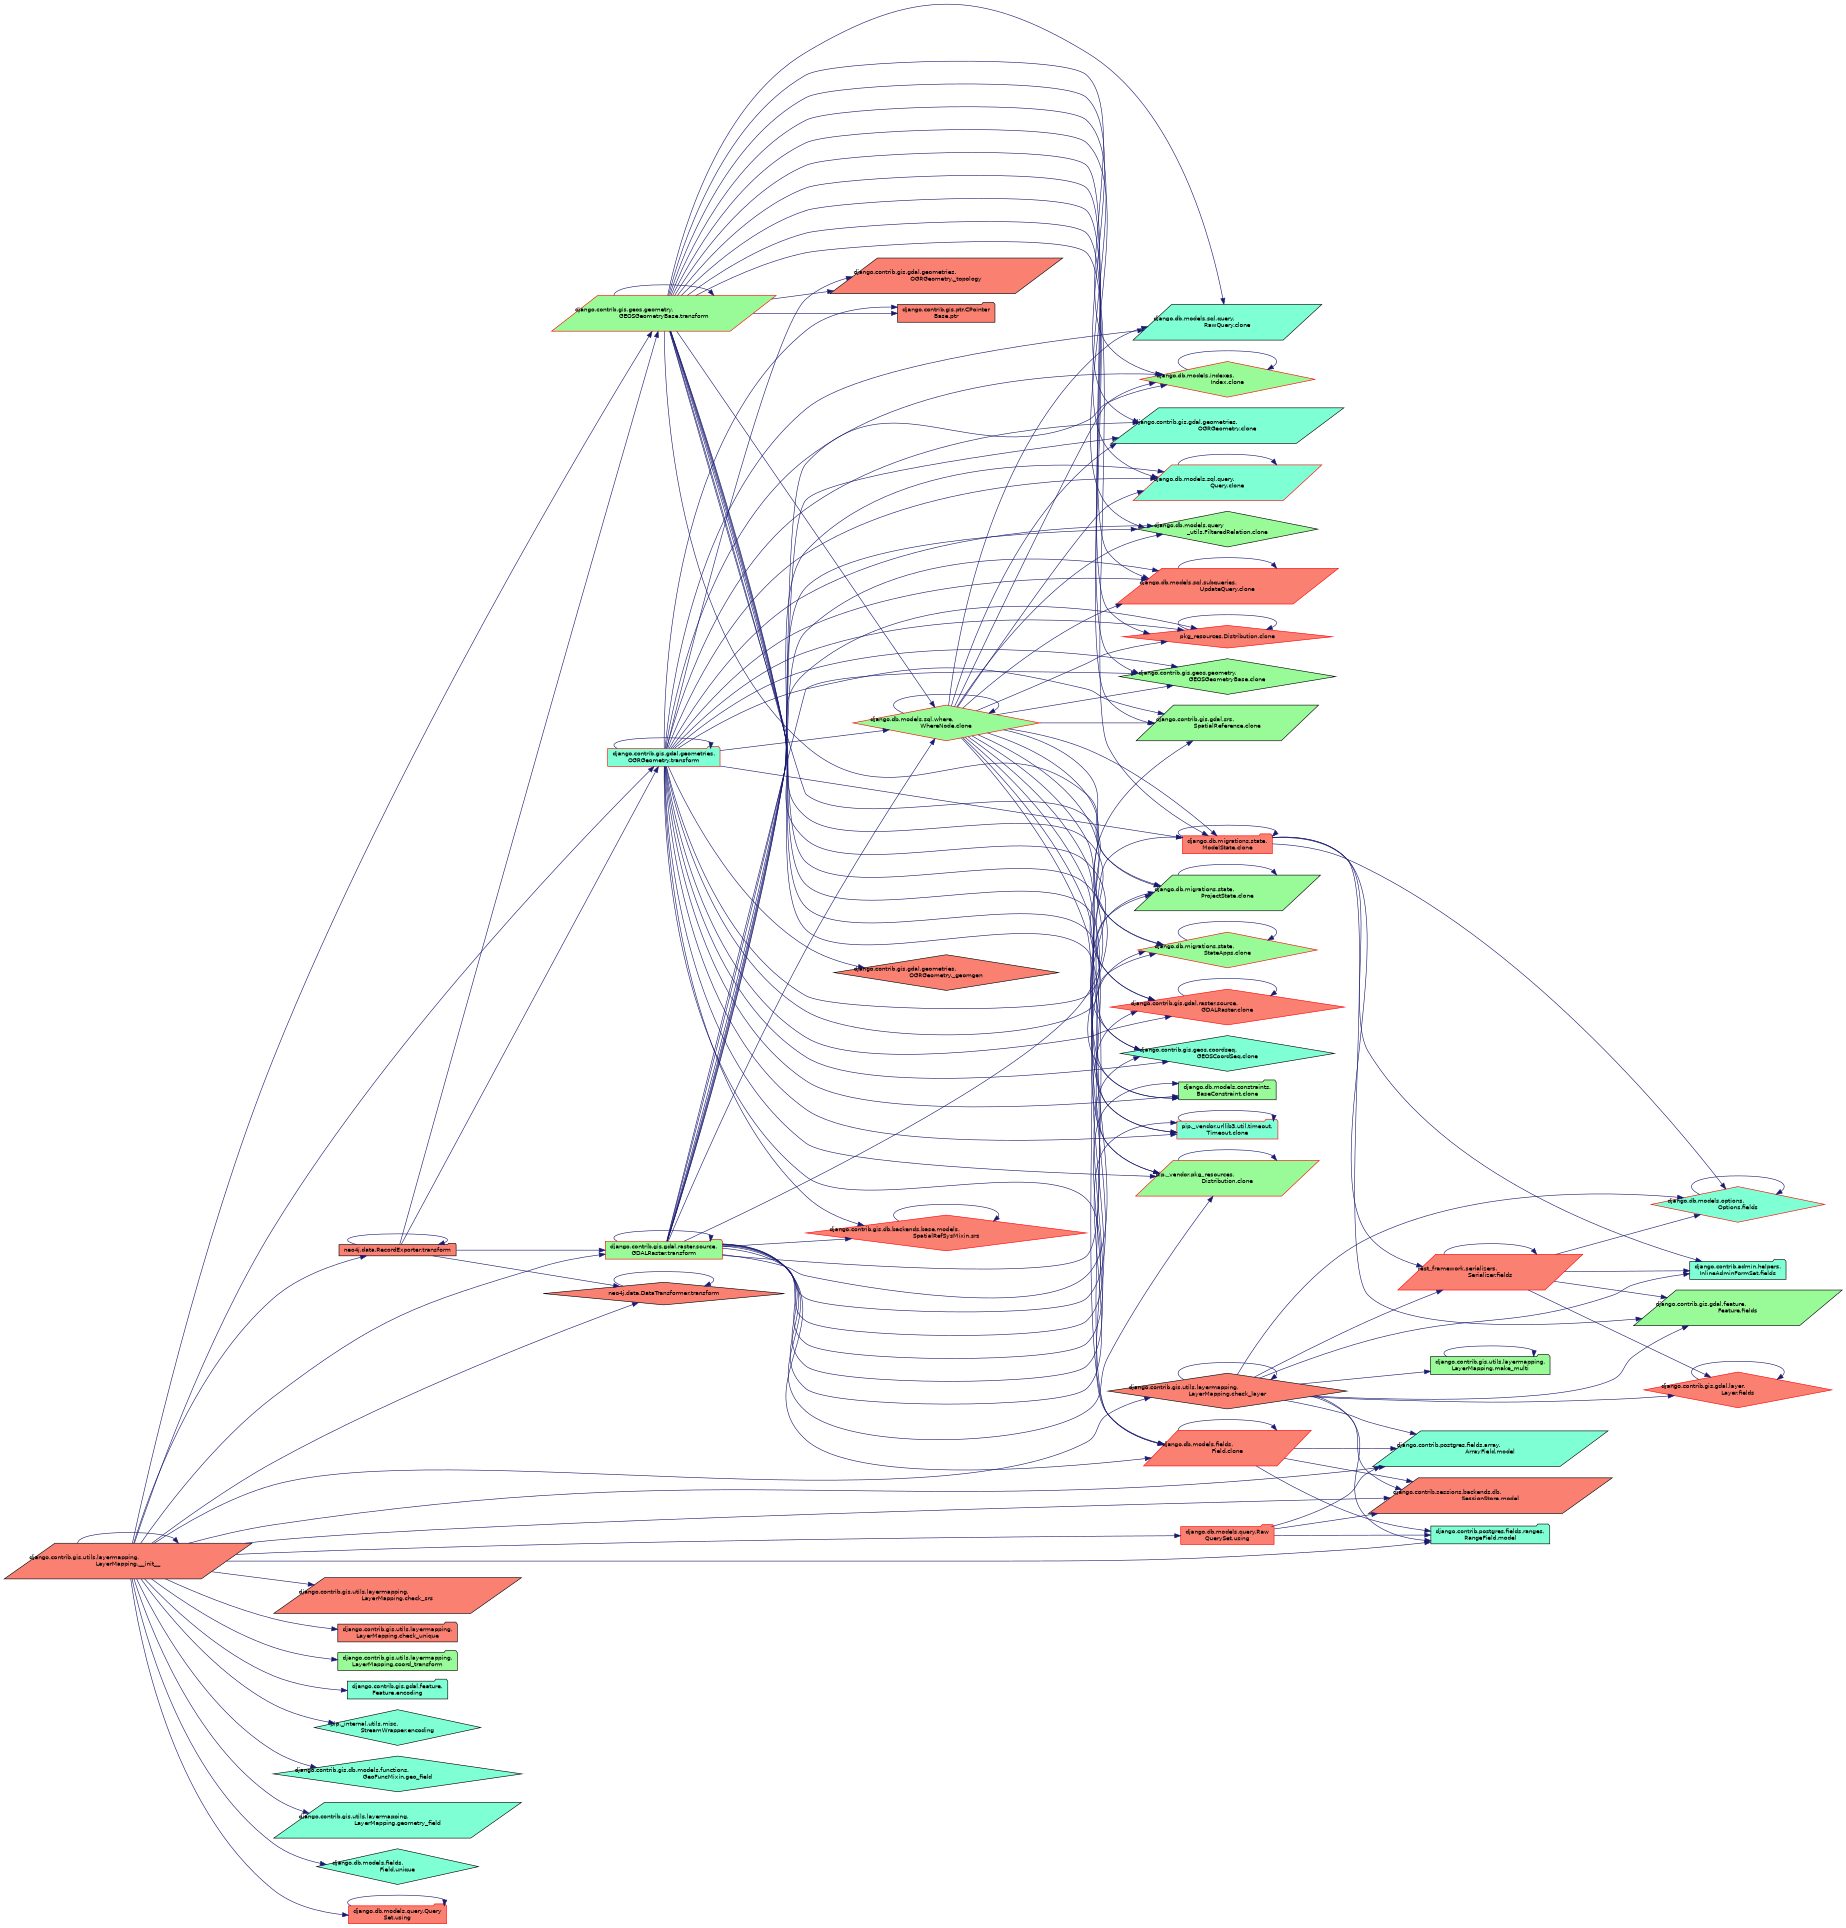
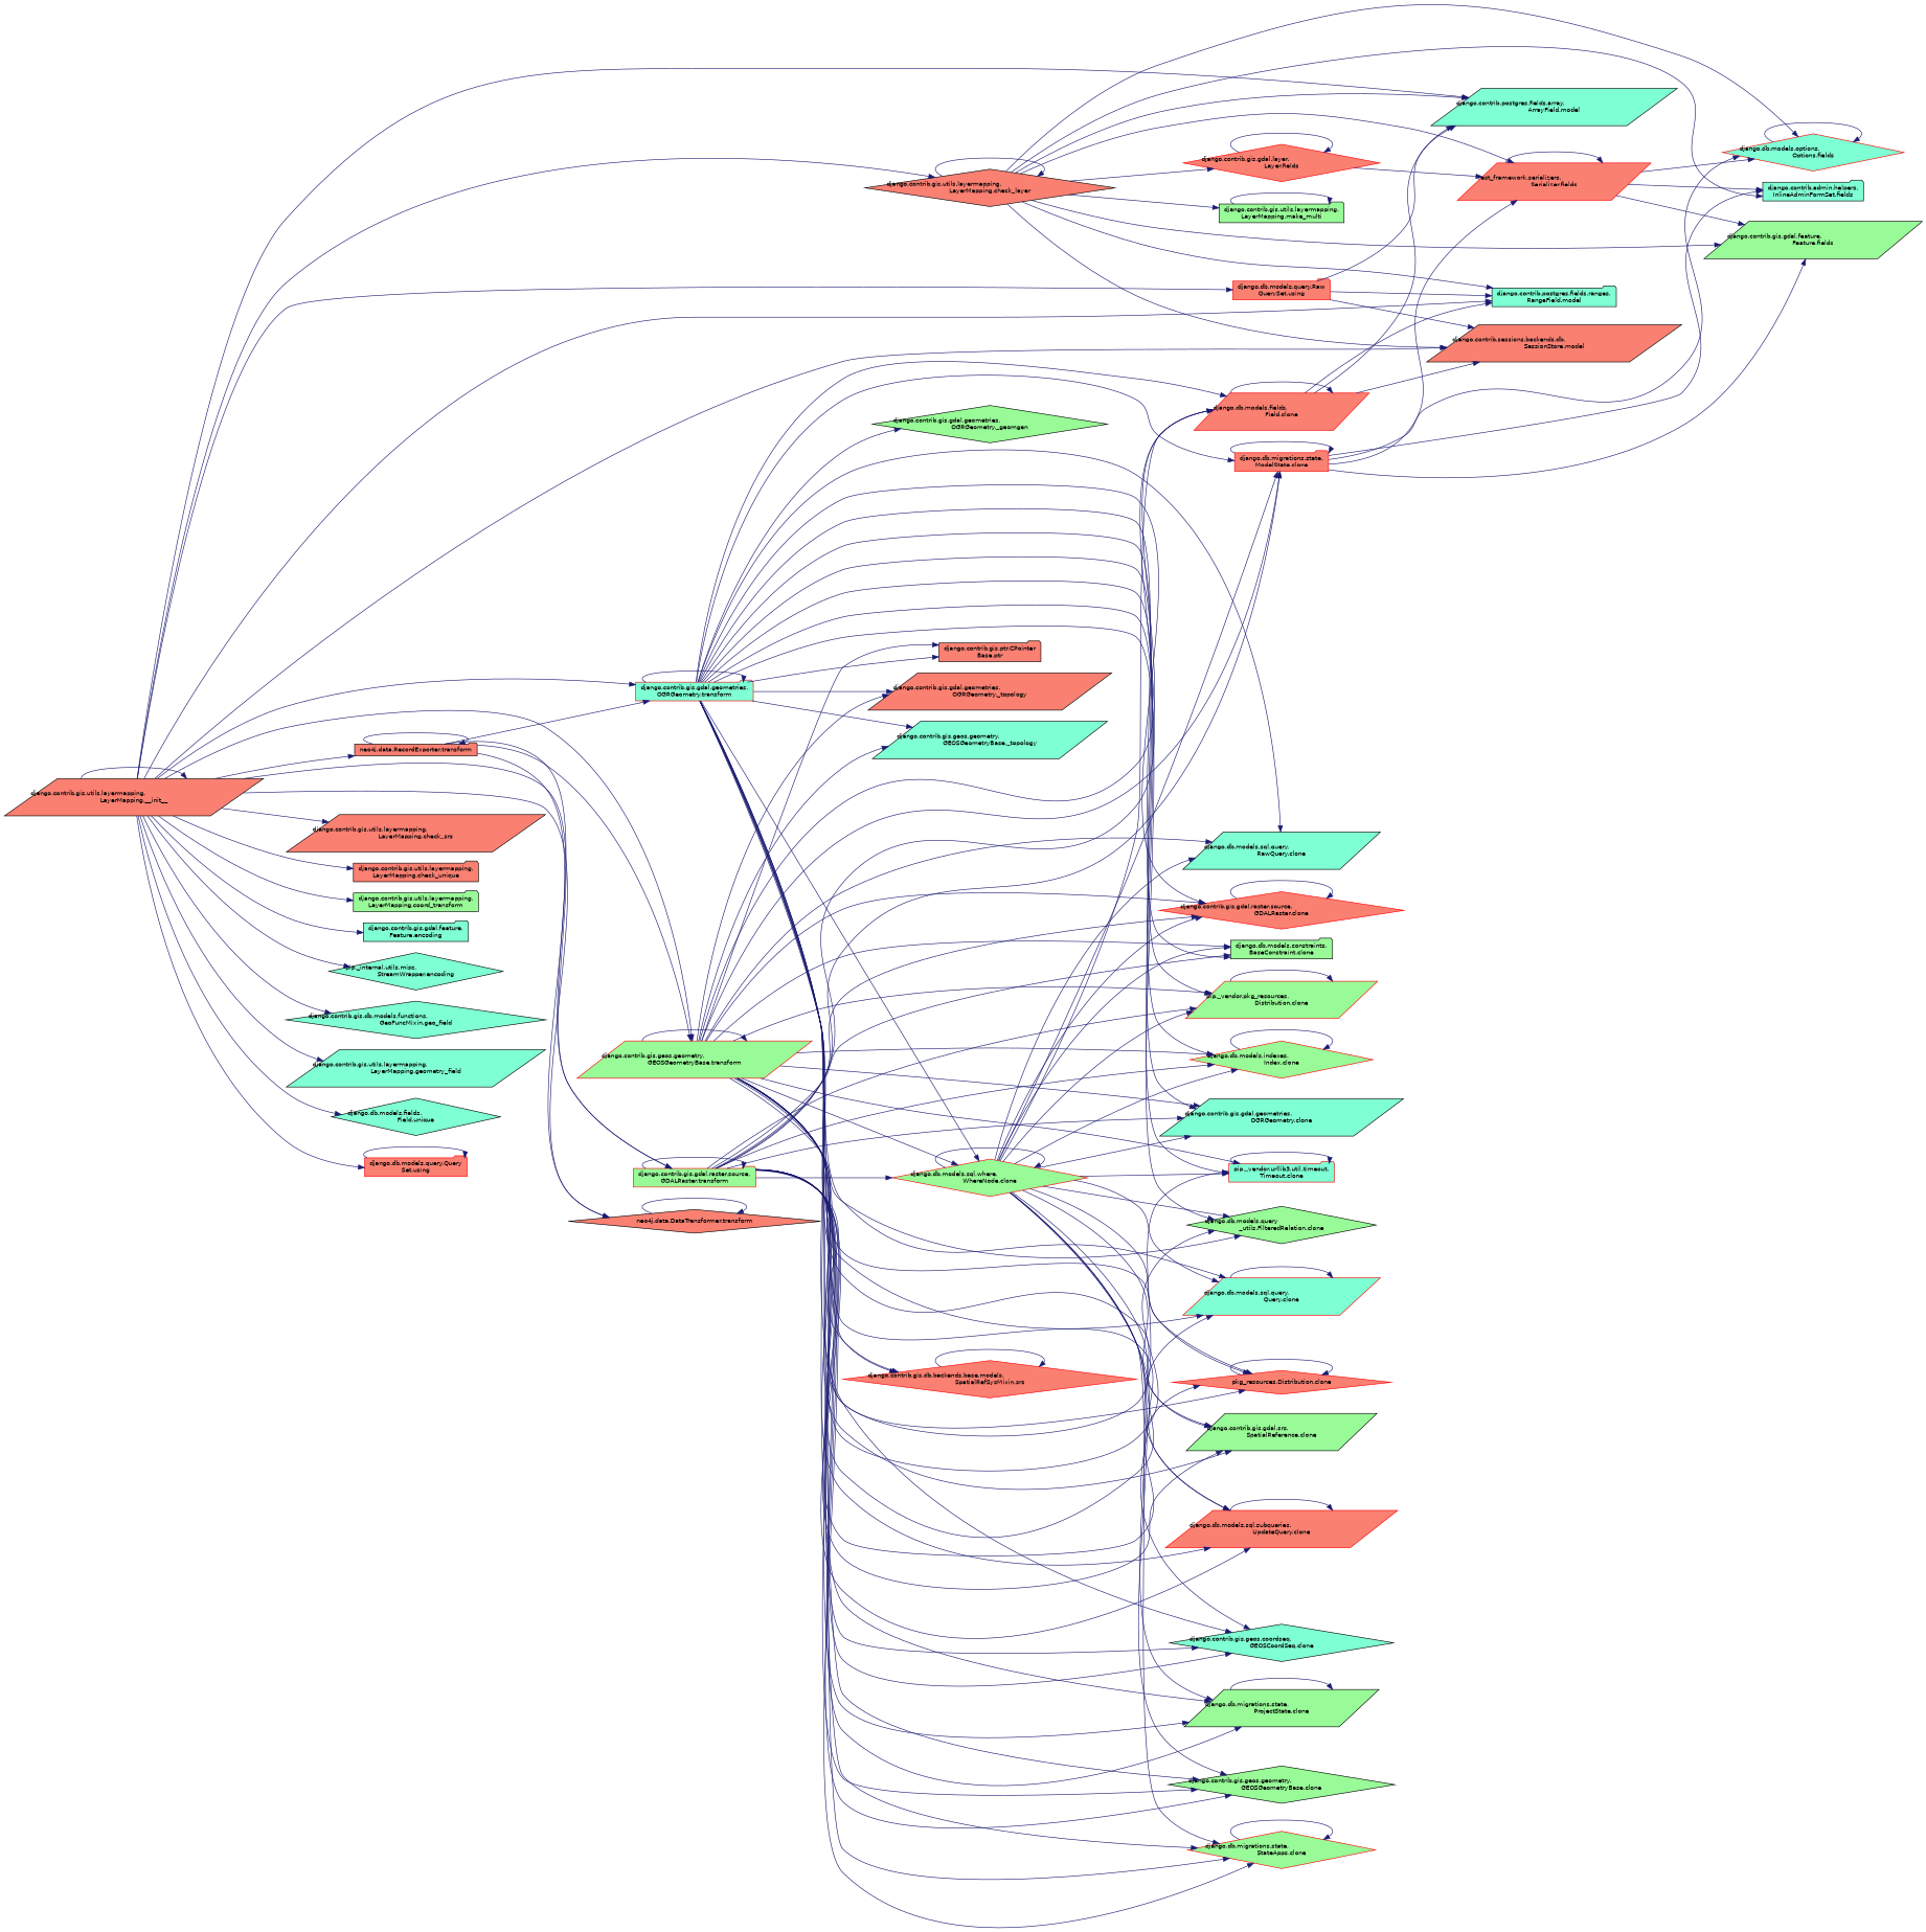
  digraph {
    rankdir=LR
    node [color=black fillcolor=salmon fontname=Helvetica fontsize=10 shape=parallelogram style=filled]
    edge [color=midnightblue fontname=Helvetica fontsize=10 labelfontname=Helvetica labelfontsize=10 style=solid]
    n1 [fontcolor=black height=0.2 label="django.contrib.gis.utils.layermapping.\lLayerMapping.__init__" width=0.4]
    n2 [height=0.2 label="django.contrib.gis.utils.layermapping.\lLayerMapping.check_layer" shape=diamond width=0.4]
    n3 [fillcolor=aquamarine height=0.2 label="django.contrib.postgres.fields.array.\lArrayField.model" width=0.4]
    n4 [fillcolor=aquamarine height=0.2 label="django.contrib.postgres.fields.ranges.\lRangeField.model" shape=folder width=0.4]
    n5 [height=0.2 label="django.contrib.sessions.backends.db.\lSessionStore.model" width=0.4]
    n6 [height=0.2 label="django.contrib.gis.utils.layermapping.\lLayerMapping.check_srs" width=0.4]
    n7 [height=0.2 label="django.contrib.gis.utils.layermapping.\lLayerMapping.check_unique" shape=folder width=0.4]
    n8 [fillcolor=palegreen height=0.2 label="django.contrib.gis.utils.layermapping.\lLayerMapping.coord_transform" shape=folder width=0.4]
    n9 [fillcolor=aquamarine height=0.2 label="django.contrib.gis.gdal.feature.\lFeature.encoding" shape=folder width=0.4]
    n10 [fillcolor=aquamarine height=0.2 label="pip._internal.utils.misc.\lStreamWrapper.encoding" shape=diamond width=0.4]
    n11 [fillcolor=aquamarine height=0.2 label="django.contrib.gis.db.models.functions.\lGeoFuncMixin.geo_field" shape=diamond width=0.4]
    n12 [fillcolor=aquamarine height=0.2 label="django.contrib.gis.utils.layermapping.\lLayerMapping.geometry_field" width=0.4]
    n13 [color=red fillcolor=aquamarine height=0.2 label="django.contrib.gis.gdal.geometries.\lOGRGeometry.transform" shape=folder width=0.4]
    n14 [color=red fillcolor=palegreen height=0.2 label="django.contrib.gis.geos.geometry.\lGEOSGeometryBase.transform" width=0.4]
    n15 [color=red fillcolor=palegreen height=0.2 label="django.contrib.gis.gdal.raster.source.\lGDALRaster.transform" shape=folder width=0.4]
    n16 [height=0.2 label="neo4j.data.DataTransformer.transform" shape=diamond width=0.4]
    n17 [height=0.2 label="neo4j.data.RecordExporter.transform" shape=folder width=0.4]
    n18 [fillcolor=aquamarine height=0.2 label="django.db.models.fields.\lField.unique" shape=diamond width=0.4]
    n19 [color=red height=0.2 label="django.db.models.query.Query\lSet.using" shape=folder width=0.4]
    n20 [color=red height=0.2 label="django.db.models.query.Raw\lQuerySet.using" shape=folder width=0.4]
    n21 [fillcolor=aquamarine height=0.2 label="django.contrib.admin.helpers.\lInlineAdminFormSet.fields" shape=folder width=0.4]
    n22 [fillcolor=palegreen height=0.2 label="django.contrib.gis.gdal.feature.\lFeature.fields" width=0.4]
    n23 [color=red height=0.2 label="django.contrib.gis.gdal.layer.\lLayer.fields" shape=diamond width=0.4]
    n24 [color=red fillcolor=aquamarine height=0.2 label="django.db.models.options.\lOptions.fields" shape=diamond width=0.4]
    n25 [color=red height=0.2 label="rest_framework.serializers.\lSerializer.fields" width=0.4]
    n26 [fillcolor=palegreen height=0.2 label="django.contrib.gis.utils.layermapping.\lLayerMapping.make_multi" shape=folder width=0.4]
-   n27 [height=0.2 label="django.contrib.gis.gdal.geometries.\lOGRGeometry._geomgen" shape=diamond width=0.4]
+   n27 [fillcolor=palegreen height=0.2 label="django.contrib.gis.gdal.geometries.\lOGRGeometry._geomgen" shape=diamond width=0.4]
    n28 [height=0.2 label="django.contrib.gis.gdal.geometries.\lOGRGeometry._topology" width=0.4]
+   n29 [fillcolor=aquamarine height=0.2 label="django.contrib.gis.geos.geometry.\lGEOSGeometryBase._topology" width=0.4]
    n30 [fillcolor=aquamarine height=0.2 label="django.contrib.gis.gdal.geometries.\lOGRGeometry.clone" width=0.4]
    n31 [fillcolor=palegreen height=0.2 label="django.contrib.gis.gdal.srs.\lSpatialReference.clone" width=0.4]
    n32 [fillcolor=aquamarine height=0.2 label="django.contrib.gis.geos.coordseq.\lGEOSCoordSeq.clone" shape=diamond width=0.4]
    n33 [fillcolor=palegreen height=0.2 label="django.contrib.gis.geos.geometry.\lGEOSGeometryBase.clone" shape=diamond width=0.4]
    n34 [fillcolor=palegreen height=0.2 label="django.db.migrations.state.\lProjectState.clone" width=0.4]
    n35 [color=red fillcolor=palegreen height=0.2 label="django.db.migrations.state.\lStateApps.clone" shape=diamond width=0.4]
    n36 [color=red height=0.2 label="django.db.migrations.state.\lModelState.clone" shape=folder width=0.4]
    n37 [fillcolor=palegreen height=0.2 label="django.db.models.constraints.\lBaseConstraint.clone" shape=folder width=0.4]
    n38 [color=red height=0.2 label="django.db.models.fields.\lField.clone" width=0.4]
    n39 [color=red fillcolor=palegreen height=0.2 label="django.db.models.indexes.\lIndex.clone" shape=diamond width=0.4]
    n40 [fillcolor=palegreen height=0.2 label="django.db.models.query\l_utils.FilteredRelation.clone" shape=diamond width=0.4]
    n41 [color=red fillcolor=aquamarine height=0.2 label="django.db.models.sql.query.\lQuery.clone" width=0.4]
    n42 [color=red height=0.2 label="django.db.models.sql.subqueries.\lUpdateQuery.clone" width=0.4]
    n43 [color=red fillcolor=palegreen height=0.2 label="django.db.models.sql.where.\lWhereNode.clone" shape=diamond width=0.4]
    n44 [color=red fillcolor=aquamarine height=0.2 label="pip._vendor.urllib3.util.timeout.\lTimeout.clone" shape=folder width=0.4]
    n45 [color=red fillcolor=palegreen height=0.2 label="pip._vendor.pkg_resources.\lDistribution.clone" width=0.4]
    n46 [color=red height=0.2 label="pkg_resources.Distribution.clone" shape=diamond width=0.4]
    n47 [color=red height=0.2 label="django.contrib.gis.gdal.raster.source.\lGDALRaster.clone" shape=diamond width=0.4]
    n48 [fillcolor=aquamarine height=0.2 label="django.db.models.sql.query.\lRawQuery.clone" width=0.4]
    n49 [height=0.2 label="django.contrib.gis.ptr.CPointer\lBase.ptr" shape=folder width=0.4]
    n50 [color=red height=0.2 label="django.contrib.gis.db.backends.base.models.\lSpatialRefSysMixin.srs" shape=diamond width=0.4]
    n1 -> n1
    n1 -> n2
    n1 -> n3
    n1 -> n4
    n1 -> n5
    n1 -> n6
    n1 -> n7
    n1 -> n8
    n1 -> n9
    n1 -> n10
    n1 -> n11
    n1 -> n12
    n1 -> n13
    n1 -> n14
    n1 -> n15
    n1 -> n16
    n1 -> n17
    n1 -> n18
    n1 -> n19
    n1 -> n20
    n2 -> n2
    n2 -> n3
    n2 -> n4
    n2 -> n5
    n2 -> n21
    n2 -> n22
    n2 -> n23
    n2 -> n24
    n2 -> n25
    n2 -> n26
    n13 -> n13
    n13 -> n27
    n13 -> n28
+   n13 -> n29
    n13 -> n30
    n13 -> n31
    n13 -> n32
    n13 -> n33
    n13 -> n34
    n13 -> n35
    n13 -> n36
    n13 -> n37
    n13 -> n38
    n13 -> n39
    n13 -> n40
    n13 -> n41
    n13 -> n42
    n13 -> n43
    n13 -> n44
    n13 -> n45
    n13 -> n46
    n13 -> n47
    n13 -> n48
    n13 -> n49
    n13 -> n50
    n14 -> n14
    n14 -> n28
+   n14 -> n29
    n14 -> n30
    n14 -> n31
    n14 -> n32
    n14 -> n33
    n14 -> n34
    n14 -> n35
    n14 -> n36
    n14 -> n37
    n14 -> n38
    n14 -> n39
    n14 -> n40
    n14 -> n41
    n14 -> n42
    n14 -> n43
    n14 -> n44
    n14 -> n45
    n14 -> n46
    n14 -> n47
    n14 -> n48
    n14 -> n49
    n15 -> n15
    n15 -> n30
    n15 -> n31
    n15 -> n32
    n15 -> n33
    n15 -> n34
    n15 -> n35
    n15 -> n36
    n15 -> n37
    n15 -> n38
    n15 -> n39
    n15 -> n40
    n15 -> n41
    n15 -> n42
    n15 -> n43
    n15 -> n44
    n15 -> n45
    n15 -> n46
    n15 -> n47
    n15 -> n50
    n16 -> n16
    n17 -> n13
    n17 -> n14
    n17 -> n15
    n17 -> n16
    n17 -> n17
    n19 -> n19
    n20 -> n3
    n20 -> n4
    n20 -> n5
    n23 -> n23
    n24 -> n24
    n25 -> n21
    n25 -> n22
-   n25 -> n23
+   n23 -> n25
    n25 -> n24
    n25 -> n25
    n26 -> n26
    n34 -> n34
    n35 -> n35
    n36 -> n21
    n36 -> n22
    n36 -> n24
    n36 -> n25
    n36 -> n36
    n38 -> n3
    n38 -> n4
    n38 -> n5
    n38 -> n38
    n39 -> n39
    n41 -> n41
    n42 -> n42
    n43 -> n30
    n43 -> n31
    n43 -> n32
    n43 -> n33
    n43 -> n34
    n43 -> n35
    n43 -> n36
    n43 -> n37
    n43 -> n38
    n43 -> n39
    n43 -> n40
    n43 -> n41
    n43 -> n42
    n43 -> n43
    n43 -> n44
    n43 -> n45
    n43 -> n46
    n43 -> n47
    n43 -> n48
    n44 -> n44
    n45 -> n45
    n46 -> n46
    n47 -> n47
    n50 -> n50
  }
